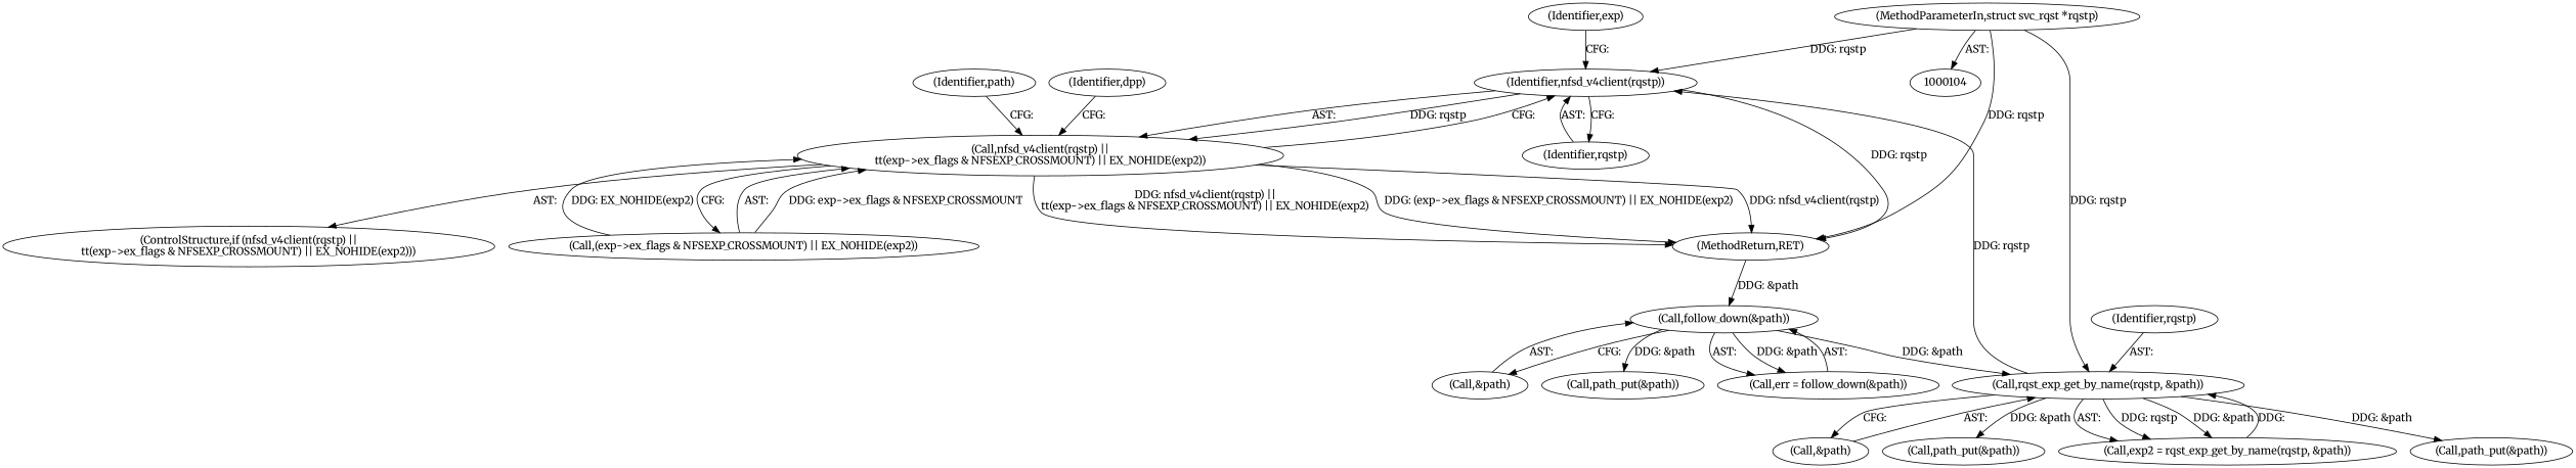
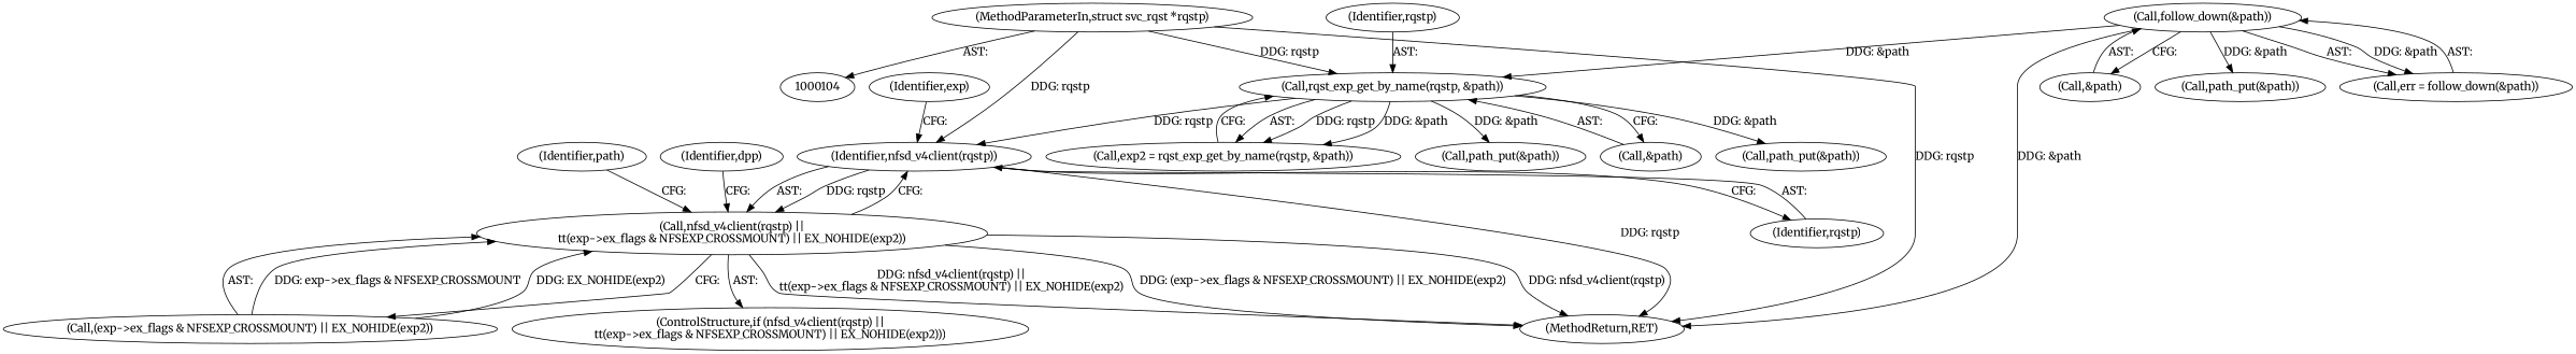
  digraph {
    fontname=Merriweather
    node [fontname=Merriweather]
    edge [fontname=Merriweather]
    n1 [label="(Identifier,nfsd_v4client(rqstp))"]
    n2 [label="(Call,nfsd_v4client(rqstp) ||\n\t\t(exp->ex_flags & NFSEXP_CROSSMOUNT) || EX_NOHIDE(exp2))"]
    n3 [label="(MethodReturn,RET)"]
    n4 [label="(Identifier,rqstp)"]
    n5 [label="(ControlStructure,if (nfsd_v4client(rqstp) ||\n\t\t(exp->ex_flags & NFSEXP_CROSSMOUNT) || EX_NOHIDE(exp2)))"]
    n6 [label="(Call,(exp->ex_flags & NFSEXP_CROSSMOUNT) || EX_NOHIDE(exp2))"]
    n7 [label="(Call,rqst_exp_get_by_name(rqstp, &path))"]
    n8 [label="(Call,&path)"]
    n9 [label="(Call,path_put(&path))"]
    n10 [label="(Call,exp2 = rqst_exp_get_by_name(rqstp, &path))"]
    n11 [label="(Call,path_put(&path))"]
    n12 [label="(MethodParameterIn,struct svc_rqst *rqstp)"]
    1000104
    n14 [label="(Call,follow_down(&path))"]
    n15 [label="(Call,path_put(&path))"]
    n16 [label="(Call,err = follow_down(&path))"]
    n17 [label="(Call,&path)"]
    n18 [label="(Identifier,exp)"]
    n19 [label="(Identifier,path)"]
    n20 [label="(Identifier,dpp)"]
    n21 [label="(Identifier,rqstp)"]
    n1 -> n2 [label="AST: "]
    n1 -> n2 [label="DDG: rqstp"]
    n1 -> n3 [label="DDG: rqstp"]
    n1 -> n4 [label="CFG: "]
    n2 -> n1 [label="CFG: "]
    n2 -> n3 [label="DDG: nfsd_v4client(rqstp)"]
    n2 -> n3 [label="DDG: nfsd_v4client(rqstp) ||\n\t\t(exp->ex_flags & NFSEXP_CROSSMOUNT) || EX_NOHIDE(exp2)"]
    n2 -> n3 [label="DDG: (exp->ex_flags & NFSEXP_CROSSMOUNT) || EX_NOHIDE(exp2)"]
    n2 -> n5 [label="AST: "]
    n2 -> n6 [label="CFG: "]
    n4 -> n1 [label="AST: "]
    n6 -> n2 [label="AST: "]
    n6 -> n2 [label="DDG: exp->ex_flags & NFSEXP_CROSSMOUNT"]
    n6 -> n2 [label="DDG: EX_NOHIDE(exp2)"]
    n7 -> n1 [label="DDG: rqstp"]
    n7 -> n8 [label="CFG: "]
    n7 -> n9 [label="DDG: &path"]
    n7 -> n10 [label="AST: "]
    n7 -> n10 [label="DDG: rqstp"]
    n7 -> n10 [label="DDG: &path"]
    n7 -> n11 [label="DDG: &path"]
    n8 -> n7 [label="AST: "]
-   n10 -> n7 [label="DDG: "]
+   n10 -> n7 [label="CFG: "]
    n12 -> n1 [label="DDG: rqstp"]
    n12 -> n3 [label="DDG: rqstp"]
    n12 -> n7 [label="DDG: rqstp"]
    n12 -> 1000104 [label="AST: "]
-   n3 -> n14 [label="DDG: &path"]
+   n14 -> n3 [label="DDG: &path"]
    n14 -> n7 [label="DDG: &path"]
    n14 -> n15 [label="DDG: &path"]
    n14 -> n16 [label="AST: "]
    n14 -> n16 [label="DDG: &path"]
    n14 -> n17 [label="CFG: "]
    n16 -> n14 [label="AST: "]
    n17 -> n14 [label="AST: "]
    n18 -> n1 [label="CFG: "]
    n19 -> n2 [label="CFG: "]
    n20 -> n2 [label="CFG: "]
    n21 -> n7 [label="AST: "]
  }
